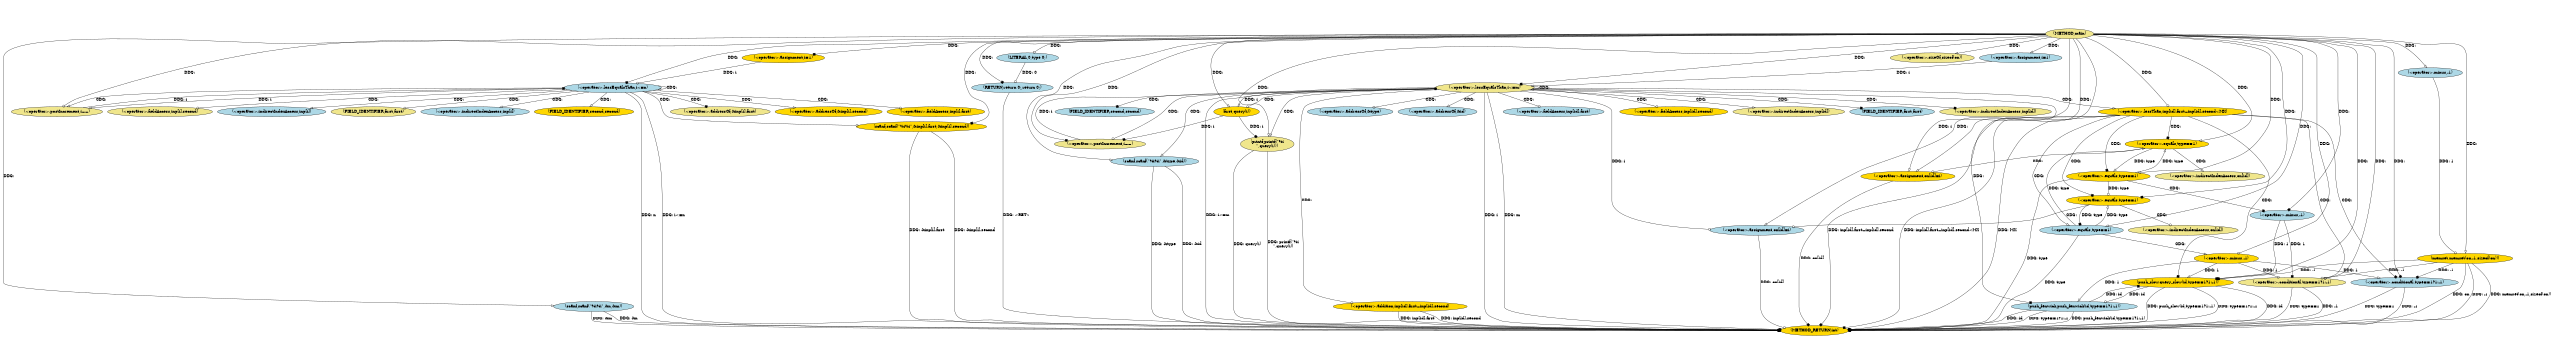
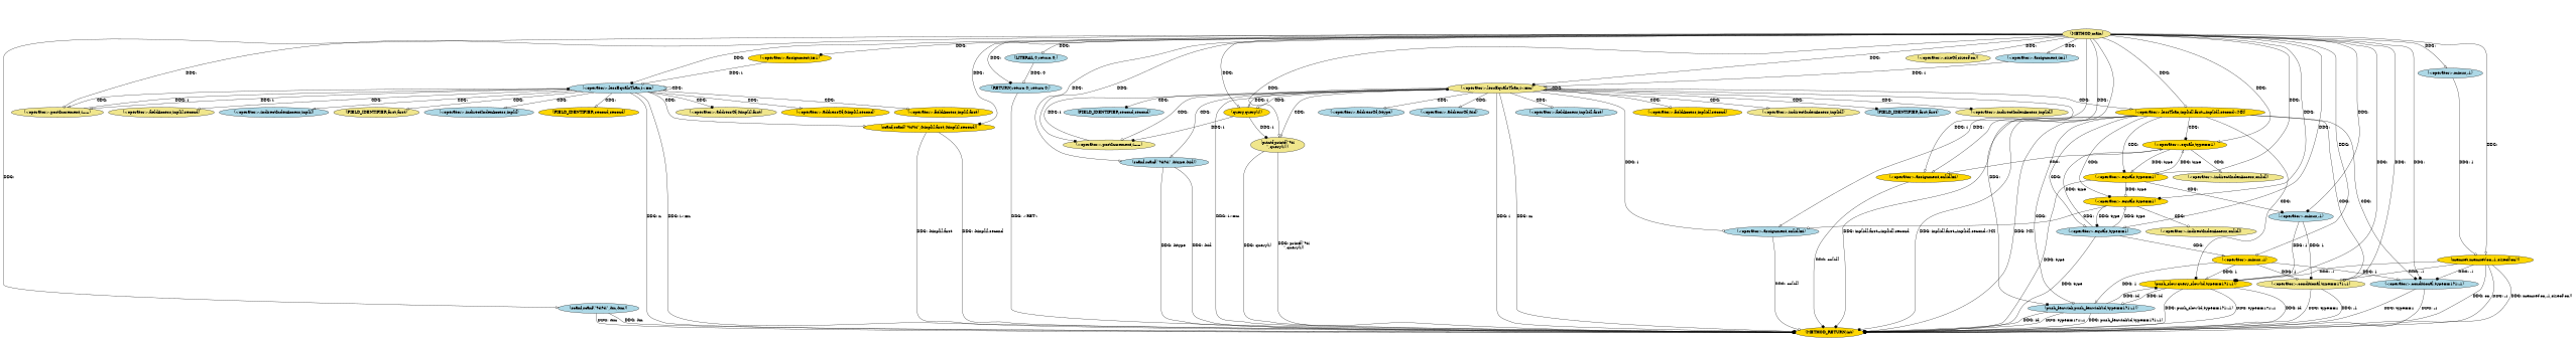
  digraph {
    node [fillcolor=lightblue style=filled]
    edge [arrowhead=onormal]
    n1 [fillcolor=khaki label="(METHOD,main)"]
    n2 [fillcolor=gold label="(memset,memset(on,-1,sizeof(on)))"]
    n3 [label="(scanf,scanf(\"%i%i\",&n,&m))"]
    n4 [label="(RETURN,return 0;,return 0;)"]
    n5 [fillcolor=gold label="(<operator>.assignment,i=1)"]
    n6 [label="(<operator>.lessEqualsThan,i<=n)"]
    n7 [fillcolor=khaki label="(<operator>.postIncrement,i++)"]
    n8 [fillcolor=gold label="(scanf,scanf(\"%i%i\",&inp[i].first,&inp[i].second))"]
    n9 [label="(<operator>.assignment,i=1)"]
    n10 [fillcolor=khaki label="(<operator>.lessEqualsThan,i<=m)"]
    n11 [fillcolor=khaki label="(<operator>.postIncrement,i++)"]
-   n12 [label="(LITERAL,0,type 0;)"]
+   n12 [label="(LITERAL,0,return 0;)"]
    n13 [label="(<operator>.minus,-1)"]
    n14 [fillcolor=khaki label="(<operator>.sizeOf,sizeof(on))"]
    n15 [label="(scanf,scanf(\"%i%i\",&type,&id))"]
    n16 [fillcolor=khaki label="(printf,printf(\"%i\n\",query(i)))"]
    n17 [fillcolor=gold label="(<operator>.lessThan,inp[id].first+inp[id].second<MX)"]
    n18 [fillcolor=gold label="(push_slow,query_slow(id,type==1?1:-1))"]
-   n19 [fillcolor=gold label="(first,query(i))"]
+   n19 [fillcolor=gold label="(query,query(i))"]
    n20 [fillcolor=gold label="(<operator>.equals,type==1)"]
    n21 [fillcolor=gold label="(<operator>.assignment,on[id]=i)"]
    n22 [label="(push_fenwick,push_fenwick(id,type==1?1:-1))"]
    n23 [fillcolor=khaki label="(<operator>.conditional,type==1?1:-1)"]
    n24 [fillcolor=gold label="(<operator>.equals,type==1)"]
    n25 [label="(<operator>.assignment,on[id]=i)"]
    n26 [fillcolor=gold label="(<operator>.equals,type==1)"]
    n27 [label="(<operator>.minus,-1)"]
    n28 [label="(<operator>.conditional,type==1?1:-1)"]
    n29 [label="(<operator>.equals,type==1)"]
    n30 [fillcolor=gold label="(<operator>.minus,-1)"]
    n31 [fillcolor=gold label="(METHOD_RETURN,int)"]
    n32 [fillcolor=khaki label="(<operator>.addressOf,&inp[i].first)"]
    n33 [fillcolor=gold label="(<operator>.addressOf,&inp[i].second)"]
    n34 [fillcolor=gold label="(<operator>.fieldAccess,inp[i].first)"]
    n35 [fillcolor=khaki label="(<operator>.fieldAccess,inp[i].second)"]
    n36 [label="(<operator>.indirectIndexAccess,inp[i])"]
    n37 [fillcolor=khaki label="(FIELD_IDENTIFIER,first,first)"]
    n38 [label="(<operator>.indirectIndexAccess,inp[i])"]
    n39 [fillcolor=gold label="(FIELD_IDENTIFIER,second,second)"]
-   n40 [fillcolor=gold label="(<operator>.addition,inp[id].first+inp[id].second)"]
    n41 [label="(<operator>.addressOf,&type)"]
    n42 [label="(<operator>.addressOf,&id)"]
    n43 [label="(<operator>.fieldAccess,inp[id].first)"]
    n44 [fillcolor=gold label="(<operator>.fieldAccess,inp[id].second)"]
    n45 [fillcolor=khaki label="(<operator>.indirectIndexAccess,inp[id])"]
    n46 [label="(FIELD_IDENTIFIER,first,first)"]
    n47 [fillcolor=khaki label="(<operator>.indirectIndexAccess,inp[id])"]
    n48 [label="(FIELD_IDENTIFIER,second,second)"]
    n49 [fillcolor=khaki label="(<operator>.indirectIndexAccess,on[id])"]
    n50 [fillcolor=khaki label="(<operator>.indirectIndexAccess,on[id])"]
    n1 -> n2 [label="DDG: "]
    n1 -> n3 [label="DDG: "]
    n1 -> n4 [arrowhead=box label="DDG: "]
    n1 -> n5 [arrowhead=box label="DDG: "]
    n1 -> n6 [arrowhead=box label="DDG: "]
    n1 -> n7 [arrowhead=odot label="DDG: "]
    n1 -> n8 [arrowhead=box label="DDG: "]
    n1 -> n9 [label="DDG: "]
    n1 -> n10 [arrowhead=box label="DDG: "]
    n1 -> n11 [arrowhead=box label="DDG: "]
    n1 -> n12 [arrowhead=odot label="DDG: "]
    n1 -> n13 [label="DDG: "]
    n1 -> n14 [label="DDG: "]
    n1 -> n15 [label="DDG: "]
    n1 -> n16 [label="DDG: "]
    n1 -> n17 [arrowhead=odot label="DDG: "]
    n1 -> n18 [arrowhead=box label="DDG: "]
    n1 -> n19 [label="DDG: "]
    n1 -> n20 [label="DDG: "]
    n1 -> n21 [label="DDG: "]
    n1 -> n22 [arrowhead=box label="DDG: "]
    n1 -> n23 [arrowhead=odot label="DDG: "]
    n1 -> n24 [arrowhead=box label="DDG: "]
    n1 -> n25 [label="DDG: "]
    n1 -> n26 [label="DDG: "]
    n1 -> n27 [arrowhead=box label="DDG: "]
    n1 -> n28 [arrowhead=box label="DDG: "]
    n1 -> n29 [label="DDG: "]
    n1 -> n30 [arrowhead=odot label="DDG: "]
    n2 -> n18 [arrowhead=box label="DDG: -1"]
    n2 -> n23 [arrowhead=odot label="DDG: -1"]
    n2 -> n28 [arrowhead=box label="DDG: -1"]
    n2 -> n31 [arrowhead=odot label="DDG: on"]
    n2 -> n31 [arrowhead=box label="DDG: -1"]
    n2 -> n31 [arrowhead=odot label="DDG: memset(on,-1,sizeof(on))"]
    n3 -> n31 [arrowhead=box label="DDG: &n"]
    n3 -> n31 [label="DDG: &m"]
    n4 -> n31 [label="DDG: <RET>"]
    n5 -> n6 [arrowhead=odot label="DDG: i"]
    n6 -> n6 [label="CDG: "]
    n6 -> n7 [label="DDG: i"]
    n6 -> n7 [label="CDG: "]
    n6 -> n8 [arrowhead=odot label="CDG: "]
    n6 -> n31 [arrowhead=box label="DDG: n"]
    n6 -> n31 [label="DDG: i<=n"]
    n6 -> n32 [arrowhead=box label="CDG: "]
    n6 -> n33 [label="CDG: "]
    n6 -> n34 [arrowhead=odot label="CDG: "]
    n6 -> n35 [arrowhead=odot label="CDG: "]
    n6 -> n36 [label="CDG: "]
    n6 -> n37 [arrowhead=odot label="CDG: "]
    n6 -> n38 [label="CDG: "]
    n6 -> n39 [label="CDG: "]
    n7 -> n6 [arrowhead=box label="DDG: i"]
    n8 -> n31 [arrowhead=box label="DDG: &inp[i].first"]
    n8 -> n31 [arrowhead=box label="DDG: &inp[i].second"]
    n9 -> n10 [label="DDG: i"]
    n10 -> n10 [label="CDG: "]
    n10 -> n11 [arrowhead=odot label="CDG: "]
    n10 -> n15 [label="CDG: "]
    n10 -> n16 [label="CDG: "]
    n10 -> n17 [label="CDG: "]
    n10 -> n19 [label="DDG: i"]
    n10 -> n19 [arrowhead=odot label="CDG: "]
    n10 -> n21 [label="DDG: i"]
    n10 -> n25 [arrowhead=odot label="DDG: i"]
    n10 -> n31 [label="DDG: i"]
    n10 -> n31 [arrowhead=box label="DDG: m"]
    n10 -> n31 [arrowhead=odot label="DDG: i<=m"]
-   n10 -> n40 [arrowhead=odot label="CDG: "]
    n10 -> n41 [arrowhead=odot label="CDG: "]
    n10 -> n42 [label="CDG: "]
    n10 -> n43 [arrowhead=odot label="CDG: "]
    n10 -> n44 [arrowhead=odot label="CDG: "]
    n10 -> n45 [label="CDG: "]
    n10 -> n46 [arrowhead=box label="CDG: "]
    n10 -> n47 [arrowhead=box label="CDG: "]
    n10 -> n48 [arrowhead=box label="CDG: "]
    n11 -> n10 [arrowhead=box label="DDG: i"]
    n12 -> n4 [arrowhead=odot label="DDG: 0"]
    n13 -> n2 [arrowhead=odot label="DDG: 1"]
    n15 -> n31 [arrowhead=odot label="DDG: &type"]
    n15 -> n31 [arrowhead=odot label="DDG: &id"]
    n16 -> n31 [arrowhead=box label="DDG: query(i)"]
    n16 -> n31 [arrowhead=box label="DDG: printf(\"%i\n\",query(i))"]
    n17 -> n18 [arrowhead=box label="CDG: "]
    n17 -> n20 [arrowhead=box label="CDG: "]
+   n17 -> n22 [arrowhead=odot label="CDG: "]
    n17 -> n23 [arrowhead=odot label="CDG: "]
    n17 -> n24 [arrowhead=box label="CDG: "]
    n17 -> n26 [arrowhead=box label="CDG: "]
    n17 -> n28 [arrowhead=box label="CDG: "]
    n17 -> n29 [label="CDG: "]
    n17 -> n31 [arrowhead=box label="DDG: inp[id].first+inp[id].second"]
    n17 -> n31 [arrowhead=box label="DDG: inp[id].first+inp[id].second<MX"]
    n17 -> n31 [arrowhead=odot label="DDG: MX"]
    n18 -> n22 [arrowhead=odot label="DDG: id"]
    n18 -> n31 [arrowhead=odot label="DDG: id"]
    n18 -> n31 [label="DDG: type==1?1:-1"]
    n18 -> n31 [label="DDG: push_slow(id,type==1?1:-1)"]
    n19 -> n11 [arrowhead=box label="DDG: i"]
    n19 -> n16 [arrowhead=box label="DDG: i"]
    n20 -> n21 [arrowhead=odot label="CDG: "]
    n20 -> n26 [label="DDG: type"]
    n20 -> n49 [label="CDG: "]
    n21 -> n31 [arrowhead=box label="DDG: on[id]"]
    n22 -> n18 [arrowhead=box label="DDG: id"]
    n22 -> n31 [arrowhead=box label="DDG: id"]
    n22 -> n31 [arrowhead=box label="DDG: type==1?1:-1"]
    n22 -> n31 [arrowhead=box label="DDG: push_fenwick(id,type==1?1:-1)"]
    n23 -> n31 [label="DDG: type==1"]
    n23 -> n31 [arrowhead=odot label="DDG: -1"]
    n24 -> n25 [arrowhead=odot label="CDG: "]
    n24 -> n29 [arrowhead=box label="DDG: type"]
    n24 -> n50 [arrowhead=odot label="CDG: "]
    n25 -> n31 [arrowhead=odot label="DDG: on[id]"]
    n26 -> n20 [label="DDG: type"]
    n26 -> n24 [arrowhead=odot label="DDG: type"]
    n26 -> n27 [arrowhead=box label="CDG: "]
    n26 -> n31 [label="DDG: type"]
    n27 -> n18 [arrowhead=box label="DDG: 1"]
    n27 -> n23 [arrowhead=box label="DDG: 1"]
    n28 -> n31 [arrowhead=odot label="DDG: type==1"]
    n28 -> n31 [arrowhead=box label="DDG: -1"]
    n29 -> n20 [label="DDG: type"]
    n29 -> n24 [label="DDG: type"]
    n29 -> n30 [label="CDG: "]
    n29 -> n31 [arrowhead=odot label="DDG: type"]
    n30 -> n18 [label="DDG: 1"]
    n30 -> n22 [label="DDG: 1"]
    n30 -> n23 [arrowhead=odot label="DDG: 1"]
    n30 -> n28 [label="DDG: 1"]
-   n40 -> n31 [label="DDG: inp[id].first"]
-   n40 -> n31 [label="DDG: inp[id].second"]
  }
